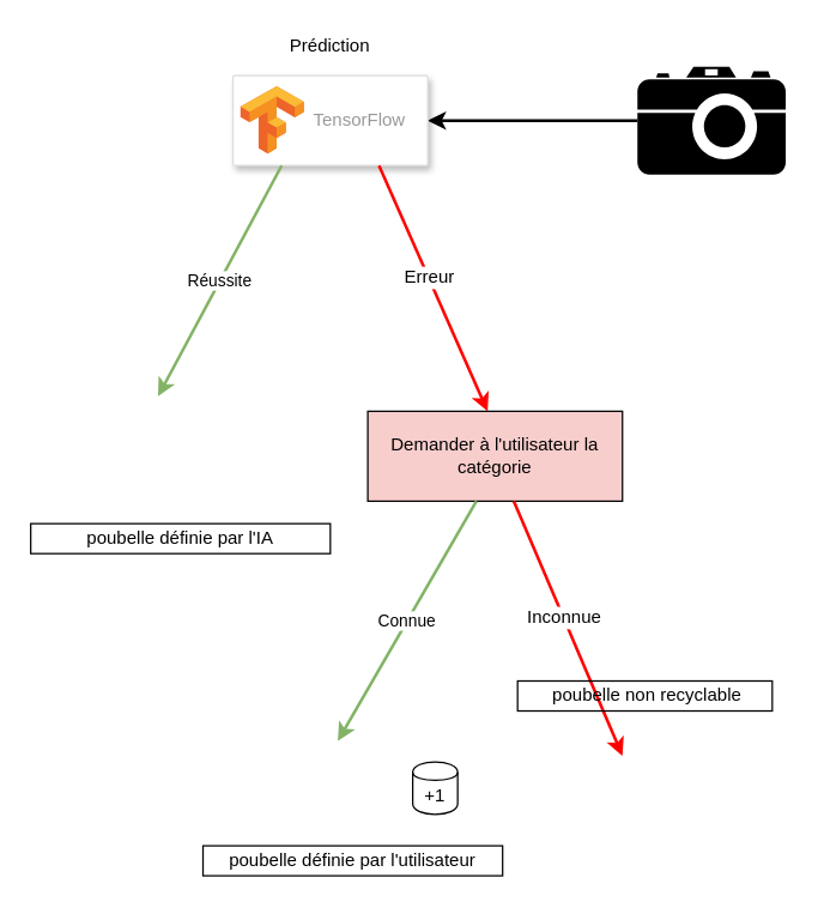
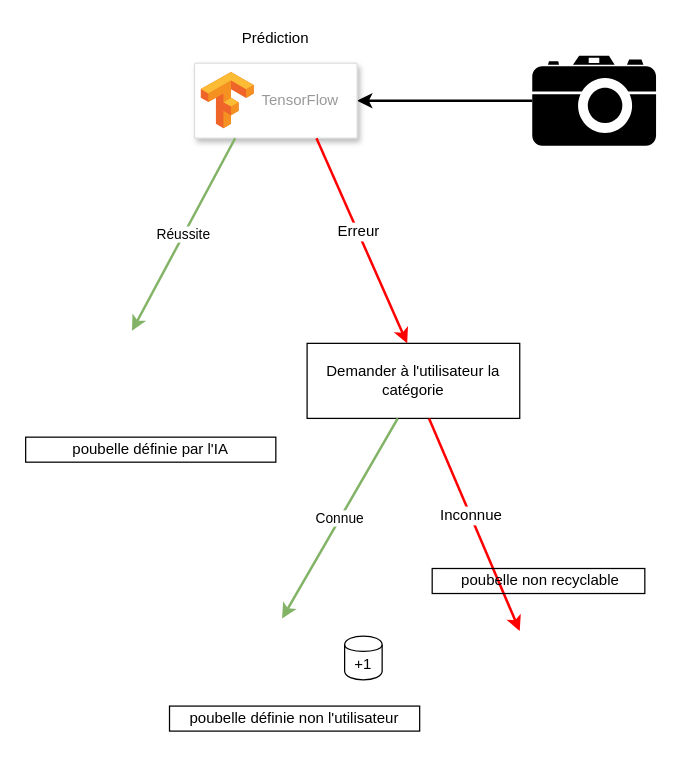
  <mxCell id="0" />
  <mxCell id="1" parent="0" />
  <mxCell id="2" value="" style="endArrow=classic;html=1;exitX=0;exitY=0.5;exitDx=0;exitDy=0;exitPerimeter=0;entryX=1;entryY=0.5;entryDx=0;entryDy=0;strokeWidth=2;" edge="1" parent="1" source="4" target="5"><mxGeometry width="50" height="50" relative="1" as="geometry"><mxPoint x="415" y="84" as="sourcePoint" /><mxPoint x="215" y="74" as="targetPoint" /></mxGeometry></mxCell>
  <mxCell id="3" style="edgeStyle=orthogonalEdgeStyle;rounded=0;orthogonalLoop=1;jettySize=auto;html=1;exitX=0;exitY=0.5;exitDx=0;exitDy=0;exitPerimeter=0;strokeColor=#FF0000;strokeWidth=2;" edge="1" parent="1" source="4"><mxGeometry relative="1" as="geometry"><mxPoint x="425" y="80" as="targetPoint" /></mxGeometry></mxCell>
  <mxCell id="4" value="" style="shape=mxgraph.signs.tech.camera_2;html=1;pointerEvents=1;fillColor=#000000;strokeColor=none;verticalLabelPosition=bottom;verticalAlign=top;align=center;" vertex="1" parent="1"><mxGeometry x="425" y="44" width="99" height="72" as="geometry" /></mxCell>
  <mxCell id="5" value="" style="strokeColor=#dddddd;shadow=1;strokeWidth=1;rounded=1;absoluteArcSize=1;arcSize=2;" vertex="1" parent="1"><mxGeometry x="155" y="50" width="130" height="60" as="geometry" /></mxCell>
  <mxCell id="6" value="TensorFlow" style="dashed=0;connectable=0;html=1;fillColor=#5184F3;strokeColor=none;shape=mxgraph.gcp2.tensorflow_logo;part=1;labelPosition=right;verticalLabelPosition=middle;align=left;verticalAlign=middle;spacingLeft=5;fontColor=#999999;fontSize=12;" vertex="1" parent="5"><mxGeometry width="42.3" height="45" relative="1" as="geometry"><mxPoint x="5" y="7" as="offset" /></mxGeometry></mxCell>
  <mxCell id="7" value="Réussite" style="endArrow=classic;html=1;exitX=0.25;exitY=1;exitDx=0;exitDy=0;fillColor=#d5e8d4;strokeColor=#82b366;strokeWidth=2;" edge="1" parent="1" source="5"><mxGeometry width="50" height="50" relative="1" as="geometry"><mxPoint x="155" y="264" as="sourcePoint" /><mxPoint x="105" y="264" as="targetPoint" /></mxGeometry></mxCell>
  <mxCell id="8" value="" style="endArrow=classic;html=1;exitX=0.75;exitY=1;exitDx=0;exitDy=0;fillColor=#f8cecc;strokeColor=#FF0000;strokeWidth=2;" edge="1" parent="1" source="5"><mxGeometry width="50" height="50" relative="1" as="geometry"><mxPoint x="197.5" y="120" as="sourcePoint" /><mxPoint x="325" y="274" as="targetPoint" /></mxGeometry></mxCell>
  <mxCell id="9" value="Erreur" style="text;html=1;align=center;verticalAlign=middle;resizable=0;points=[];labelBackgroundColor=#ffffff;" vertex="1" connectable="0" parent="8"><mxGeometry x="-0.095" relative="1" as="geometry"><mxPoint as="offset" /></mxGeometry></mxCell>
  <mxCell id="10" value="Prédiction" style="text;html=1;strokeColor=none;fillColor=none;align=center;verticalAlign=middle;whiteSpace=wrap;rounded=0;" vertex="1" parent="1"><mxGeometry x="190" y="20" width="60" height="20" as="geometry" /></mxCell>
  <mxCell id="11" value="" style="shape=image;html=1;verticalAlign=top;verticalLabelPosition=bottom;labelBackgroundColor=#ffffff;imageAspect=0;aspect=fixed;image=https://cdn3.iconfinder.com/data/icons/basic-user-interface-5/64/tone_music_sound_speak_speaker_volume_maximum-volume_max-volume-128.png" vertex="1" parent="1"><mxGeometry x="51" y="274" width="58" height="58" as="geometry" /></mxCell>
  <mxCell id="12" value="" style="shape=image;html=1;verticalAlign=top;verticalLabelPosition=bottom;labelBackgroundColor=#ffffff;imageAspect=0;aspect=fixed;image=https://cdn3.iconfinder.com/data/icons/linecons-free-vector-icons-pack/32/bulb-128.png" vertex="1" parent="1"><mxGeometry x="112" y="281.5" width="43" height="43" as="geometry" /></mxCell>
- <mxCell id="13" value="Demander à l'utilisateur la catégorie" style="rounded=0;whiteSpace=wrap;html=1;fillColor=#f8cecc;" vertex="1" parent="1"><mxGeometry x="245" y="274" width="170" height="60" as="geometry" /></mxCell>
+ <mxCell id="13" value="Demander à l'utilisateur la catégorie" style="rounded=0;whiteSpace=wrap;html=1;" vertex="1" parent="1"><mxGeometry x="245" y="274" width="170" height="60" as="geometry" /></mxCell>
  <mxCell id="14" value="Connue" style="endArrow=classic;html=1;exitX=0.25;exitY=1;exitDx=0;exitDy=0;fillColor=#d5e8d4;strokeColor=#82b366;strokeWidth=2;entryX=0.5;entryY=0;entryDx=0;entryDy=0;" edge="1" parent="1"><mxGeometry width="50" height="50" relative="1" as="geometry"><mxPoint x="317.5" y="334" as="sourcePoint" /><mxPoint x="225" y="494" as="targetPoint" /></mxGeometry></mxCell>
  <mxCell id="15" value="" style="endArrow=classic;html=1;exitX=0.75;exitY=1;exitDx=0;exitDy=0;fillColor=#f8cecc;strokeColor=#FF0000;strokeWidth=2;" edge="1" parent="1"><mxGeometry width="50" height="50" relative="1" as="geometry"><mxPoint x="342.5" y="334" as="sourcePoint" /><mxPoint x="415" y="504" as="targetPoint" /></mxGeometry></mxCell>
  <mxCell id="16" value="Inconnue" style="text;html=1;align=center;verticalAlign=middle;resizable=0;points=[];labelBackgroundColor=#ffffff;" vertex="1" connectable="0" parent="15"><mxGeometry x="-0.095" relative="1" as="geometry"><mxPoint as="offset" /></mxGeometry></mxCell>
  <mxCell id="17" value="" style="shape=image;html=1;verticalAlign=top;verticalLabelPosition=bottom;labelBackgroundColor=#ffffff;imageAspect=0;aspect=fixed;image=https://cdn3.iconfinder.com/data/icons/basic-user-interface-5/64/tone_music_sound_speak_speaker_volume_maximum-volume_max-volume-128.png" vertex="1" parent="1"><mxGeometry x="168" y="504" width="58" height="58" as="geometry" /></mxCell>
  <mxCell id="18" value="" style="shape=image;html=1;verticalAlign=top;verticalLabelPosition=bottom;labelBackgroundColor=#ffffff;imageAspect=0;aspect=fixed;image=https://cdn3.iconfinder.com/data/icons/linecons-free-vector-icons-pack/32/bulb-128.png" vertex="1" parent="1"><mxGeometry x="226" y="511.5" width="43" height="43" as="geometry" /></mxCell>
  <mxCell id="19" value="+1" style="shape=cylinder;whiteSpace=wrap;html=1;boundedLbl=1;backgroundOutline=1;" vertex="1" parent="1"><mxGeometry x="275" y="508" width="30" height="35" as="geometry" /></mxCell>
  <mxCell id="20" value="" style="shape=image;html=1;verticalAlign=top;verticalLabelPosition=bottom;labelBackgroundColor=#ffffff;imageAspect=0;aspect=fixed;image=https://cdn3.iconfinder.com/data/icons/basic-user-interface-5/64/tone_music_sound_speak_speaker_volume_maximum-volume_max-volume-128.png" vertex="1" parent="1"><mxGeometry x="365" y="504" width="58" height="58" as="geometry" /></mxCell>
  <mxCell id="21" value="" style="shape=image;html=1;verticalAlign=top;verticalLabelPosition=bottom;labelBackgroundColor=#ffffff;imageAspect=0;aspect=fixed;image=https://cdn3.iconfinder.com/data/icons/linecons-free-vector-icons-pack/32/bulb-128.png" vertex="1" parent="1"><mxGeometry x="423" y="511.5" width="43" height="43" as="geometry" /></mxCell>
  <mxCell id="22" value="&amp;nbsp;poubelle non recyclable" style="text;html=1;strokeColor=#000000;fillColor=none;align=center;verticalAlign=middle;whiteSpace=wrap;rounded=0;" vertex="1" parent="1"><mxGeometry x="345" y="454" width="170" height="20" as="geometry" /></mxCell>
- <mxCell id="23" value="poubelle définie par l'utilisateur" style="text;html=1;strokeColor=#000000;fillColor=none;align=center;verticalAlign=middle;whiteSpace=wrap;rounded=0;" vertex="1" parent="1"><mxGeometry x="135" y="564" width="200" height="20" as="geometry" /></mxCell>
+ <mxCell id="23" value="poubelle définie non l'utilisateur" style="text;html=1;strokeColor=#000000;fillColor=none;align=center;verticalAlign=middle;whiteSpace=wrap;rounded=0;" vertex="1" parent="1"><mxGeometry x="135" y="564" width="200" height="20" as="geometry" /></mxCell>
  <mxCell id="24" value="poubelle définie par l'IA" style="text;html=1;strokeColor=#000000;fillColor=none;align=center;verticalAlign=middle;whiteSpace=wrap;rounded=0;" vertex="1" parent="1"><mxGeometry x="20" y="349" width="200" height="20" as="geometry" /></mxCell>
